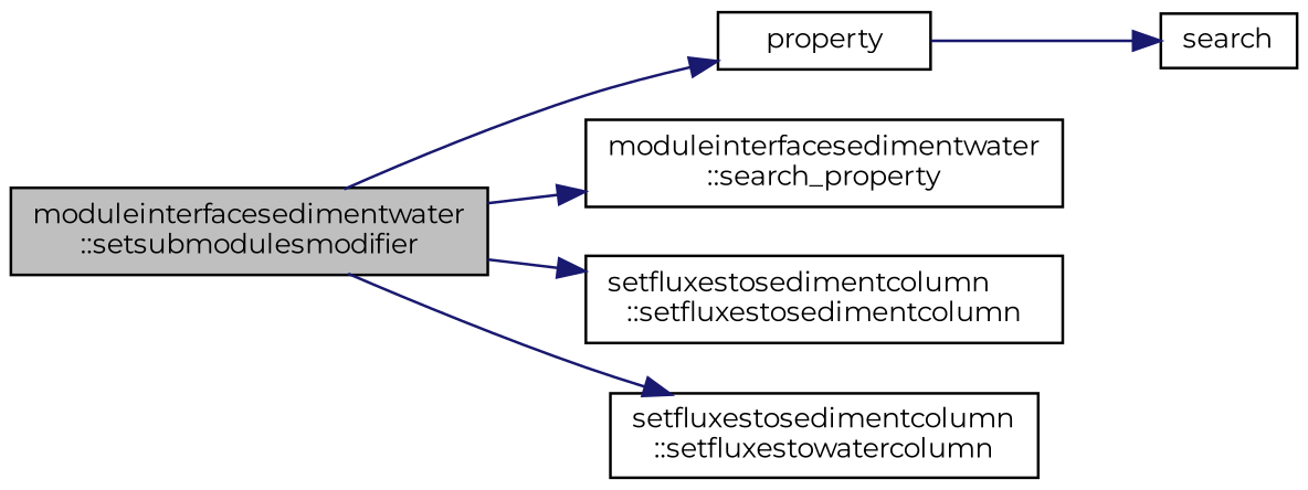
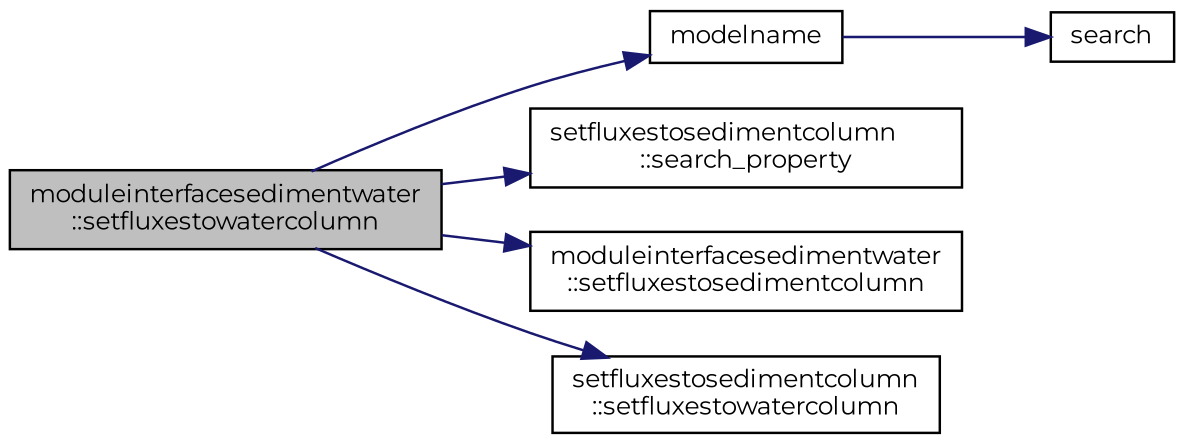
  digraph {
    fontname=Montserrat
    rankdir=LR
    node [color=black fillcolor=white fontname=Montserrat fontsize=10 shape=record style=filled]
    edge [color=midnightblue fontname=Montserrat fontsize=10 labelfontname=Helvetica labelfontsize=10 style=solid]
-   n1 [fillcolor=grey75 fontcolor=black height=0.2 label="moduleinterfacesedimentwater\l::setsubmodulesmodifier" width=0.4]
-   n2 [height=0.2 label=property width=0.4]
-   n3 [height=0.2 label="moduleinterfacesedimentwater\l::search_property" width=0.4]
-   n4 [height=0.2 label="setfluxestosedimentcolumn\l::setfluxestosedimentcolumn" width=0.4]
+   n1 [fillcolor=grey75 fontcolor=black height=0.2 label="moduleinterfacesedimentwater\l::setfluxestowatercolumn" width=0.4]
+   n2 [height=0.2 label=modelname width=0.4]
+   n3 [height=0.2 label="setfluxestosedimentcolumn\l::search_property" width=0.4]
+   n4 [height=0.2 label="moduleinterfacesedimentwater\l::setfluxestosedimentcolumn" width=0.4]
    n5 [height=0.2 label="setfluxestosedimentcolumn\l::setfluxestowatercolumn" width=0.4]
    n6 [height=0.2 label=search width=0.4]
    n1 -> n2
    n1 -> n3
    n1 -> n4
    n1 -> n5
    n2 -> n6
  }
